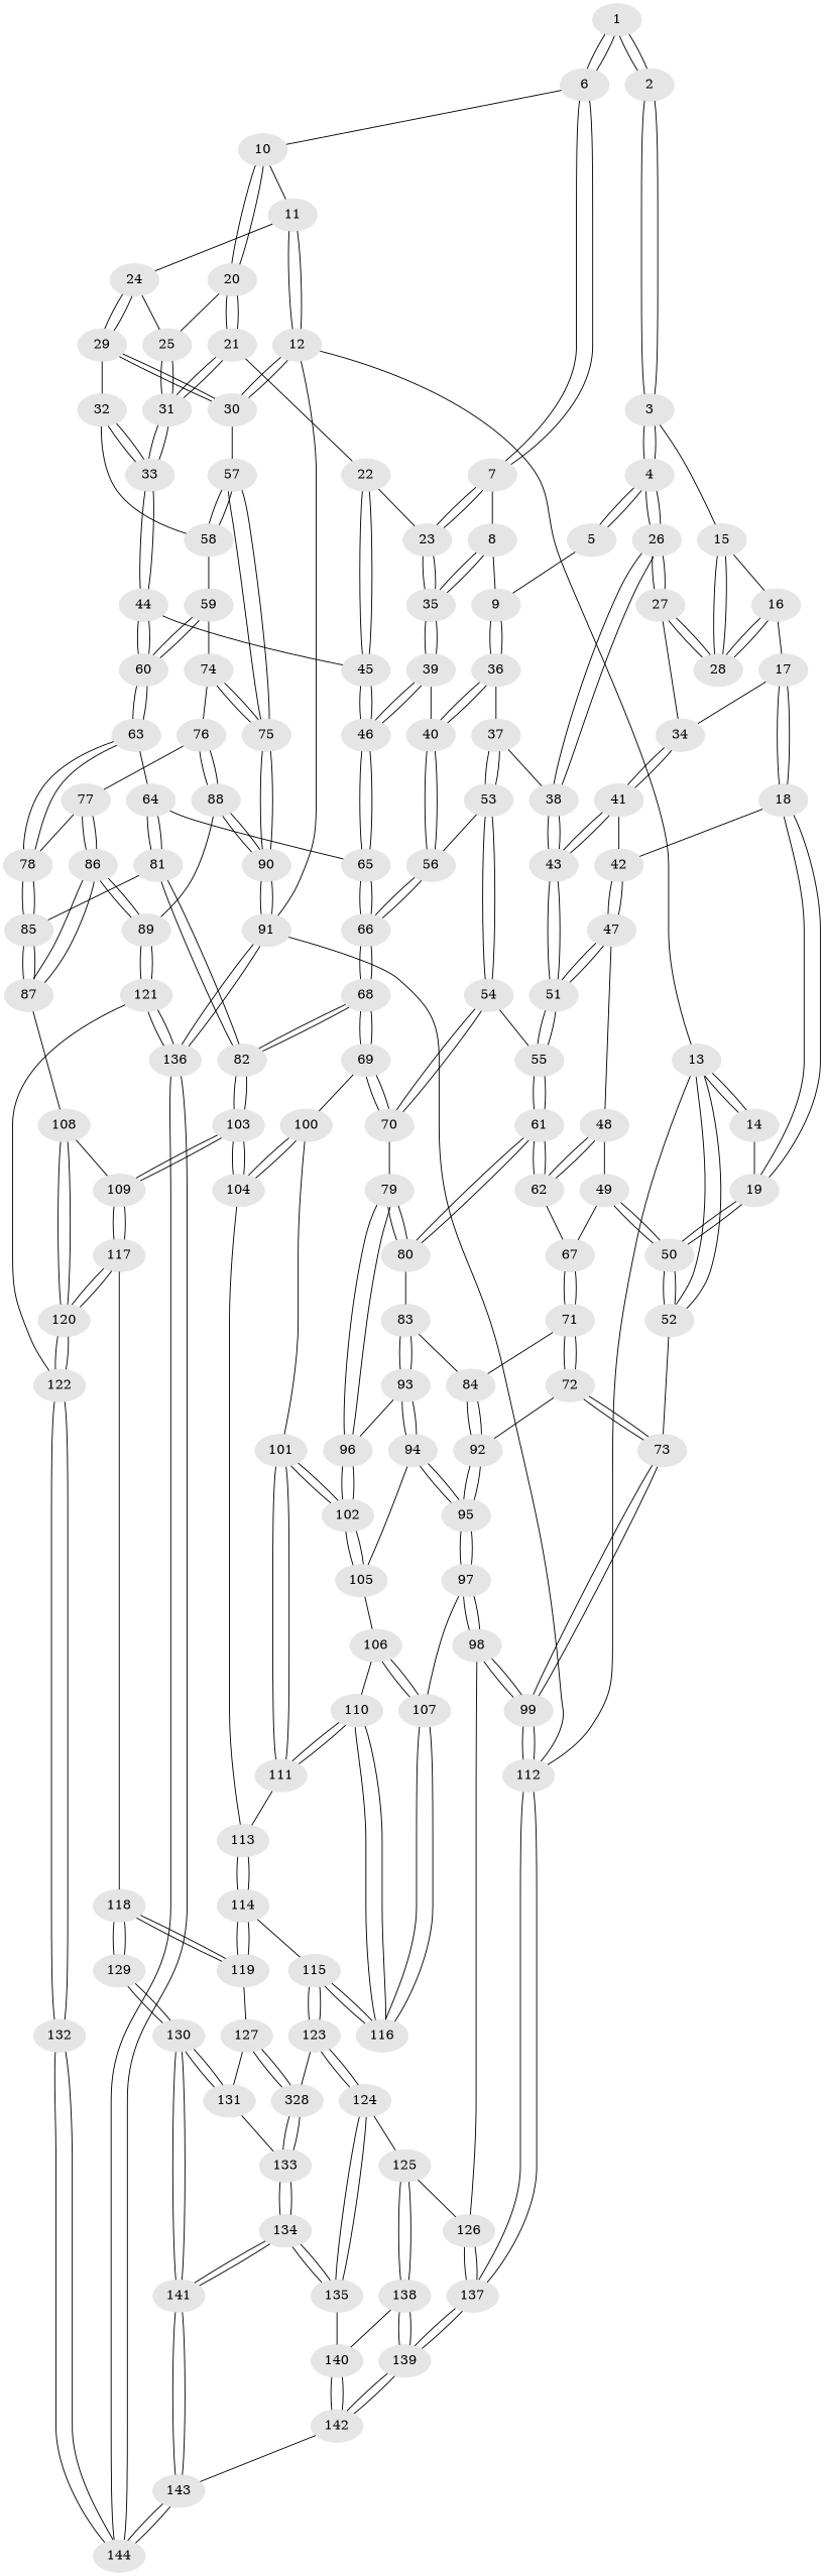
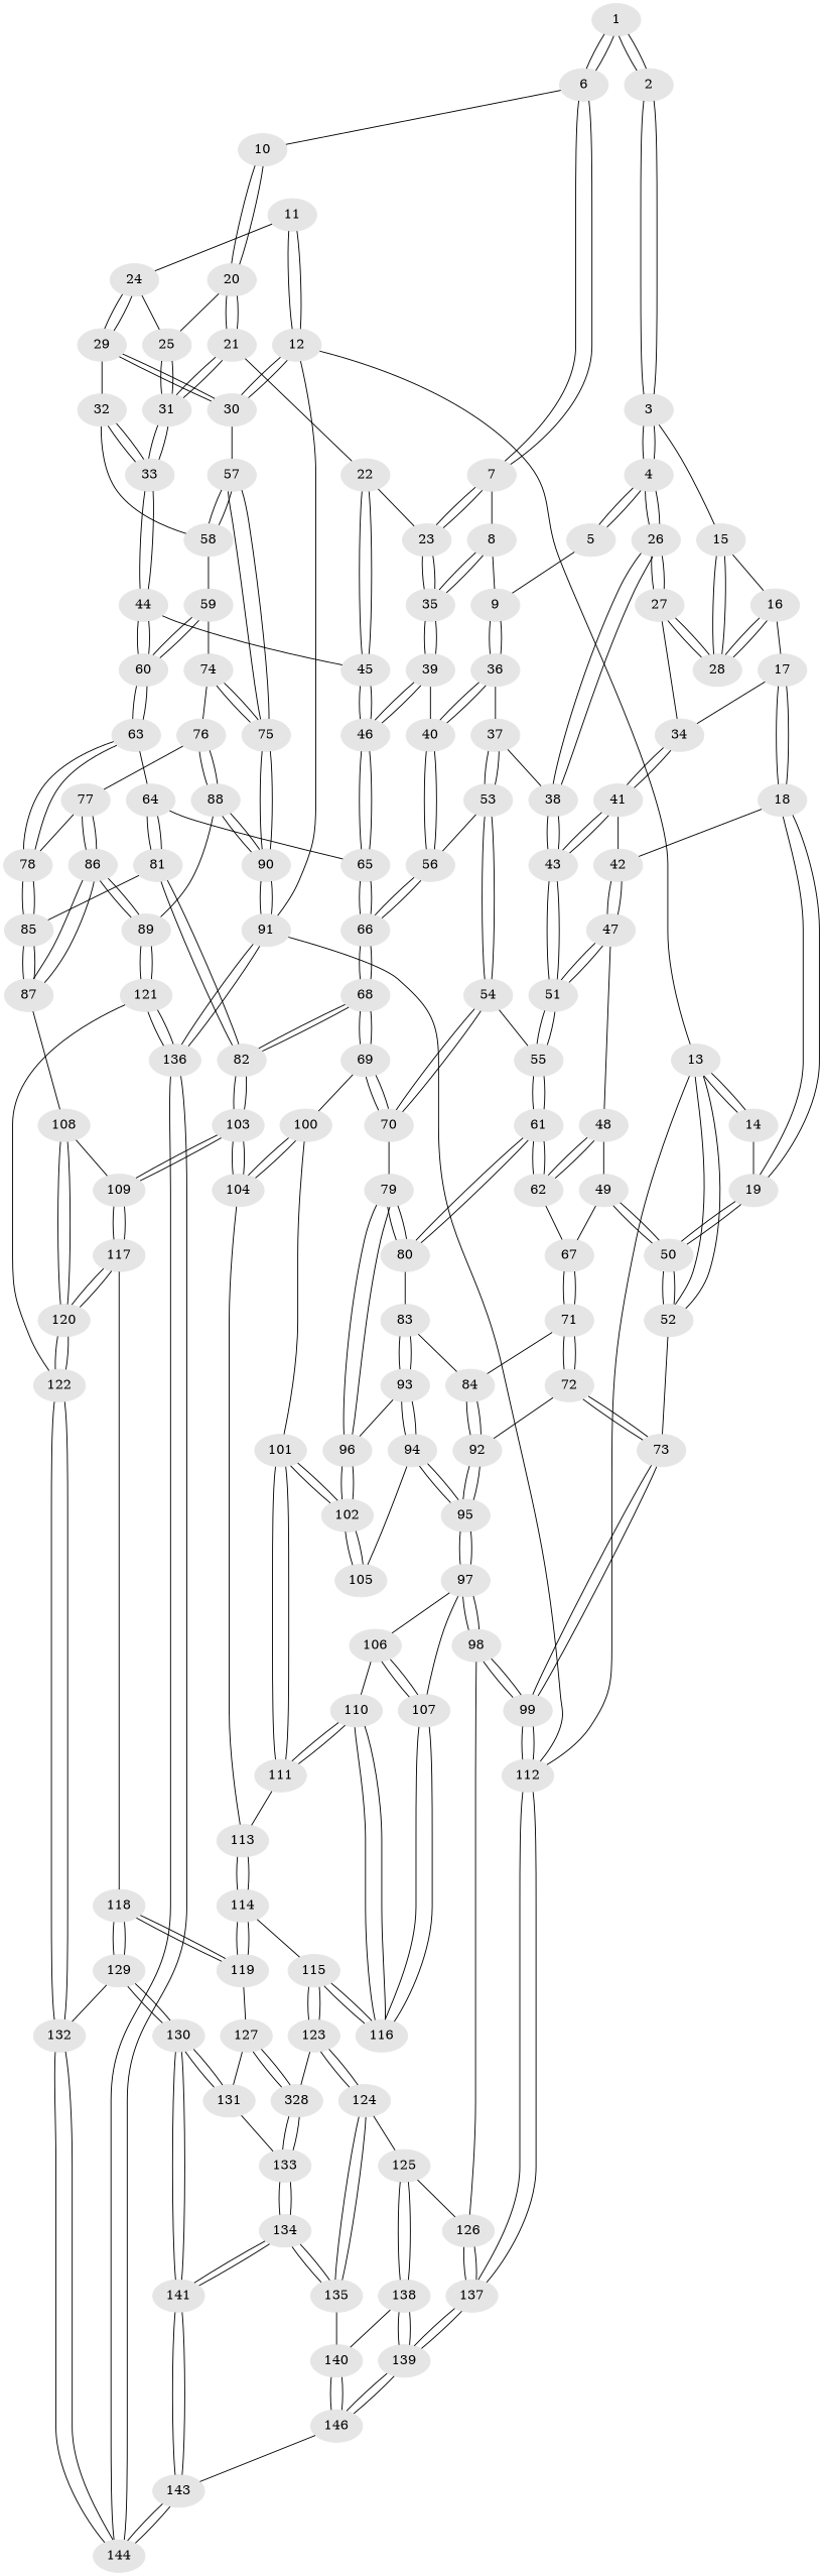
  graph {
    node [color=gray90 style=filled]
    1
    2
    6
    3
    7
    10
    4
    15
    5
    26
    16
    28
    9
    27
    38
    36
    8
    23
    11
    20
    35
    39
    37
    40
    12
    24
    21
    25
    13
    30
    91
    29
    14
    52
    112
    57
    136
    19
    73
    137
    50
    17
    18
    34
    42
    41
    47
    22
    31
    45
    33
    46
    32
    43
    58
    75
    44
    59
    60
    53
    56
    54
    51
    65
    66
    48
    55
    63
    49
    62
    67
    71
    61
    99
    70
    79
    80
    68
    90
    74
    76
    64
    78
    83
    81
    85
    82
    69
    72
    84
    100
    103
    101
    104
    96
    92
    95
    77
    88
    86
    89
    87
    102
    93
    109
    94
    108
    121
    120
    122
    144
    97
    105
    106
    98
    107
    126
    116
    111
    113
    117
    114
    110
    118
    139
    115
    119
    123
    127
    124
    n131 [label=328]
    129
    132
    130
    131
    125
    135
    133
    138
    140
    134
    141
    143
-   142
+   142 [label=146]
    1 -- 2
    1 -- 2
    1 -- 6
    1 -- 6
    2 -- 3
    2 -- 3
    6 -- 7
    6 -- 7
    6 -- 10
    3 -- 4
    3 -- 4
    3 -- 15
    7 -- 8
    7 -- 23
    7 -- 23
-   10 -- 11
    10 -- 20
    10 -- 20
    4 -- 5
    4 -- 5
    4 -- 26
    4 -- 26
    15 -- 16
    15 -- 28
    15 -- 28
    5 -- 9
    26 -- 27
    26 -- 27
    26 -- 38
    26 -- 38
    16 -- 28
    16 -- 28
    16 -- 17
    9 -- 36
    9 -- 36
    27 -- 28
    27 -- 28
    27 -- 34
    38 -- 43
    38 -- 43
    36 -- 37
    36 -- 40
    36 -- 40
    8 -- 9
    8 -- 35
    8 -- 35
    23 -- 35
    23 -- 35
    11 -- 12
    11 -- 12
    11 -- 24
    20 -- 21
    20 -- 21
    20 -- 25
    35 -- 39
    35 -- 39
    39 -- 40
    39 -- 46
    39 -- 46
    37 -- 38
    37 -- 53
    37 -- 53
    40 -- 56
    40 -- 56
    12 -- 13
    12 -- 30
    12 -- 30
    12 -- 91
    24 -- 25
    24 -- 29
    24 -- 29
    21 -- 22
    21 -- 31
    21 -- 31
    25 -- 31
    25 -- 31
    13 -- 14
    13 -- 14
    13 -- 52
    13 -- 52
    13 -- 112
    30 -- 57
    91 -- 112
    91 -- 136
    91 -- 136
    29 -- 30
    29 -- 30
    29 -- 32
    14 -- 19
    52 -- 73
    112 -- 137
    112 -- 137
    57 -- 58
    57 -- 58
    57 -- 75
    57 -- 75
    136 -- 144
    136 -- 144
    19 -- 50
    19 -- 50
    73 -- 99
    73 -- 99
    137 -- 139
    137 -- 139
    50 -- 52
    50 -- 52
    17 -- 18
    17 -- 18
    17 -- 34
    18 -- 19
    18 -- 19
    18 -- 42
    34 -- 41
    34 -- 41
    42 -- 47
    42 -- 47
    41 -- 42
    41 -- 43
    41 -- 43
    47 -- 51
    47 -- 51
    47 -- 48
    22 -- 23
    22 -- 45
    22 -- 45
    31 -- 33
    31 -- 33
    45 -- 46
    45 -- 46
    33 -- 44
    33 -- 44
    46 -- 65
    46 -- 65
    32 -- 33
    32 -- 33
    32 -- 58
    43 -- 51
    43 -- 51
    58 -- 59
    75 -- 90
    75 -- 90
    44 -- 45
    44 -- 60
    44 -- 60
    59 -- 60
    59 -- 60
    59 -- 74
    60 -- 63
    60 -- 63
    53 -- 56
    53 -- 54
    53 -- 54
    56 -- 66
    56 -- 66
    54 -- 55
    54 -- 70
    54 -- 70
    51 -- 55
    51 -- 55
    65 -- 66
    65 -- 66
    66 -- 68
    66 -- 68
    48 -- 49
    48 -- 62
    48 -- 62
    55 -- 61
    55 -- 61
    63 -- 64
    63 -- 78
    63 -- 78
    49 -- 50
    49 -- 50
    49 -- 67
    62 -- 67
    67 -- 71
    67 -- 71
    71 -- 72
    71 -- 72
    71 -- 84
    61 -- 62
    61 -- 62
    61 -- 80
    61 -- 80
    99 -- 112
    99 -- 112
    70 -- 79
    79 -- 80
    79 -- 80
    79 -- 96
    79 -- 96
    80 -- 83
    68 -- 82
    68 -- 82
    68 -- 69
    68 -- 69
    90 -- 91
    90 -- 91
    74 -- 75
    74 -- 75
    74 -- 76
    76 -- 77
    76 -- 88
    76 -- 88
    64 -- 65
    64 -- 81
    64 -- 81
    78 -- 85
    78 -- 85
    83 -- 84
    83 -- 93
    83 -- 93
    81 -- 85
    81 -- 82
    81 -- 82
    85 -- 87
    85 -- 87
    82 -- 103
    82 -- 103
    69 -- 70
    69 -- 70
    69 -- 100
    72 -- 73
    72 -- 73
    72 -- 92
    84 -- 92
    84 -- 92
    100 -- 101
    100 -- 104
    100 -- 104
    103 -- 104
    103 -- 104
    103 -- 109
    103 -- 109
    101 -- 102
    101 -- 102
    101 -- 111
    101 -- 111
    104 -- 113
    96 -- 102
    96 -- 102
    92 -- 95
    92 -- 95
    95 -- 97
    95 -- 97
    77 -- 78
    77 -- 86
    77 -- 86
    88 -- 90
    88 -- 90
    88 -- 89
    86 -- 89
    86 -- 89
    86 -- 87
    86 -- 87
    89 -- 121
    89 -- 121
    87 -- 108
    102 -- 105
    102 -- 105
    93 -- 96
    93 -- 94
    93 -- 94
    109 -- 117
    109 -- 117
    94 -- 95
    94 -- 95
    94 -- 105
    108 -- 109
    108 -- 120
    108 -- 120
    121 -- 136
    121 -- 136
    121 -- 122
    120 -- 122
    120 -- 122
    122 -- 132
    122 -- 132
    97 -- 98
    97 -- 98
    97 -- 107
-   105 -- 106
+   97 -- 106
    106 -- 107
    106 -- 107
    106 -- 110
    98 -- 99
    98 -- 99
    98 -- 126
    107 -- 116
    107 -- 116
    126 -- 137
    126 -- 137
    111 -- 113
    113 -- 114
    113 -- 114
    117 -- 120
    117 -- 120
    117 -- 118
    114 -- 115
    114 -- 119
    114 -- 119
    110 -- 116
    110 -- 116
    110 -- 111
    110 -- 111
    118 -- 119
    118 -- 119
    118 -- 129
    118 -- 129
    139 -- 142
    139 -- 142
    115 -- 116
    115 -- 116
    115 -- 123
    115 -- 123
    119 -- 127
    123 -- 124
    123 -- 124
    123 -- n131
    127 -- n131
    127 -- n131
    127 -- 131
    124 -- 125
    124 -- 135
    124 -- 135
    n131 -- 133
    n131 -- 133
+   129 -- 132
    129 -- 130
    129 -- 130
    132 -- 144
    132 -- 144
    130 -- 131
    130 -- 131
    130 -- 141
    130 -- 141
    131 -- 133
    125 -- 126
    125 -- 138
    125 -- 138
    135 -- 140
    133 -- 134
    133 -- 134
    138 -- 139
    138 -- 139
    138 -- 140
    140 -- 142
    140 -- 142
    134 -- 135
    134 -- 135
    134 -- 141
    134 -- 141
    141 -- 143
    141 -- 143
    143 -- 144
    143 -- 144
    142 -- 143
  }
